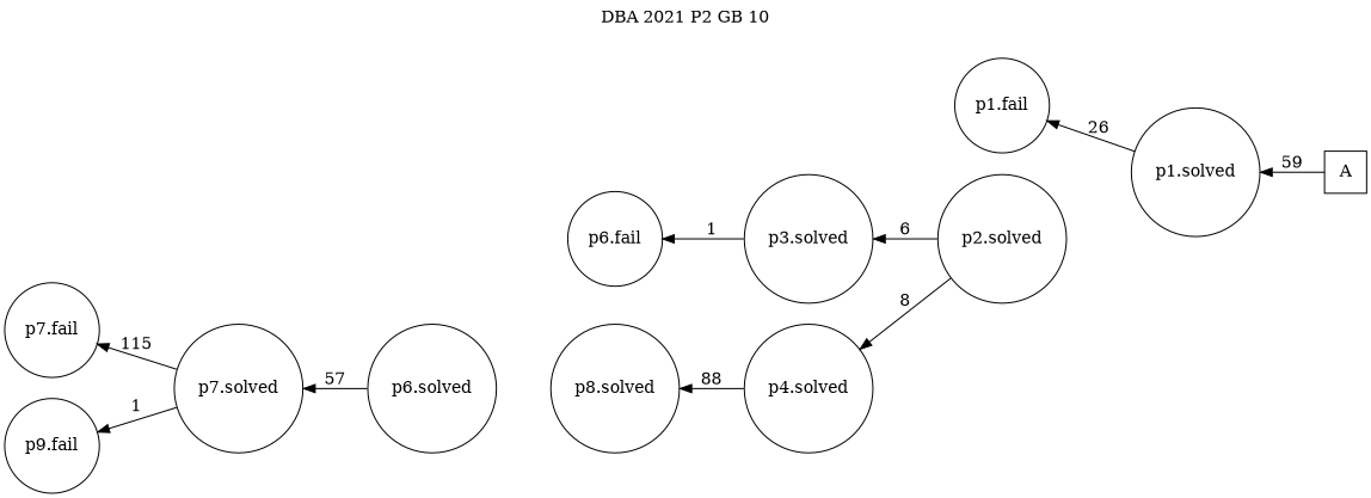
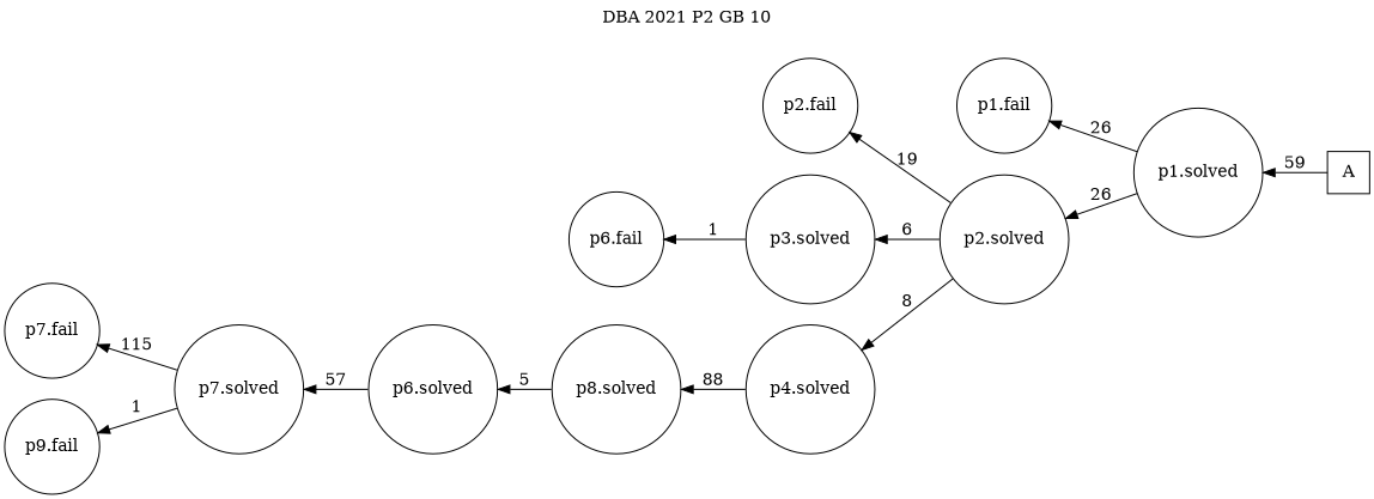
  digraph {
    label=" DBA 2021 P2 GB 10 "
    labelloc=tl
    rankdir=RL
    node [shape=circle]
    n1 [label=A shape=square]
    n2 [label="p1.solved"]
    n3 [label="p1.fail"]
    n4 [label="p2.solved"]
+   n5 [label="p2.fail"]
    n6 [label="p3.solved"]
    n7 [label="p4.solved"]
    n8 [label="p6.fail"]
    n9 [label="p8.solved"]
    n10 [label="p6.solved"]
    n11 [label="p7.solved"]
    n12 [label="p7.fail"]
    n13 [label="p9.fail"]
    n1 -> n2 [label=59]
    n2 -> n3 [label=26]
+   n2 -> n4 [label=26]
+   n4 -> n5 [label=19]
    n4 -> n6 [label=6]
    n4 -> n7 [label=8]
    n6 -> n8 [label=1]
    n7 -> n9 [label=88]
+   n9 -> n10 [label=5]
    n10 -> n11 [label=57]
    n11 -> n12 [label=115]
    n11 -> n13 [label=1]
  }
